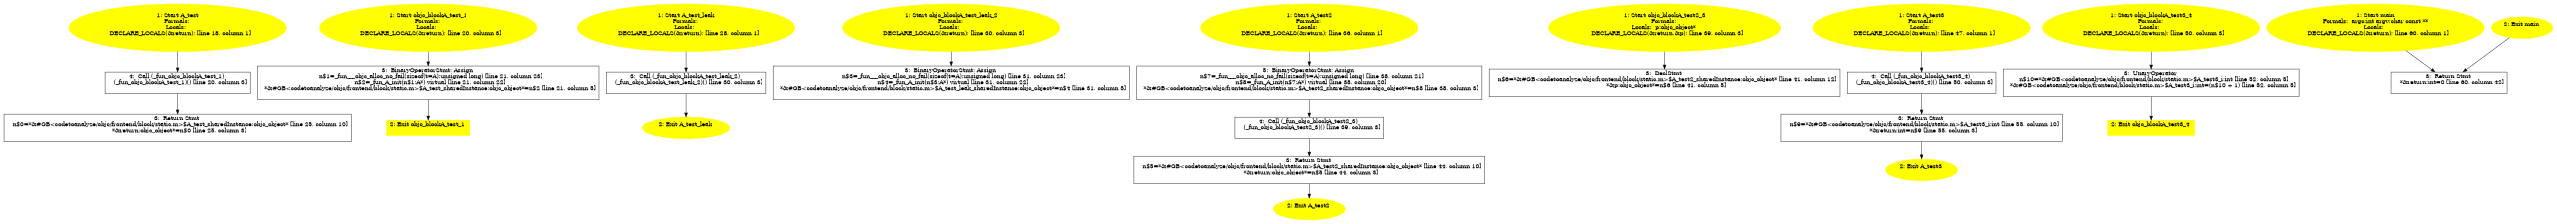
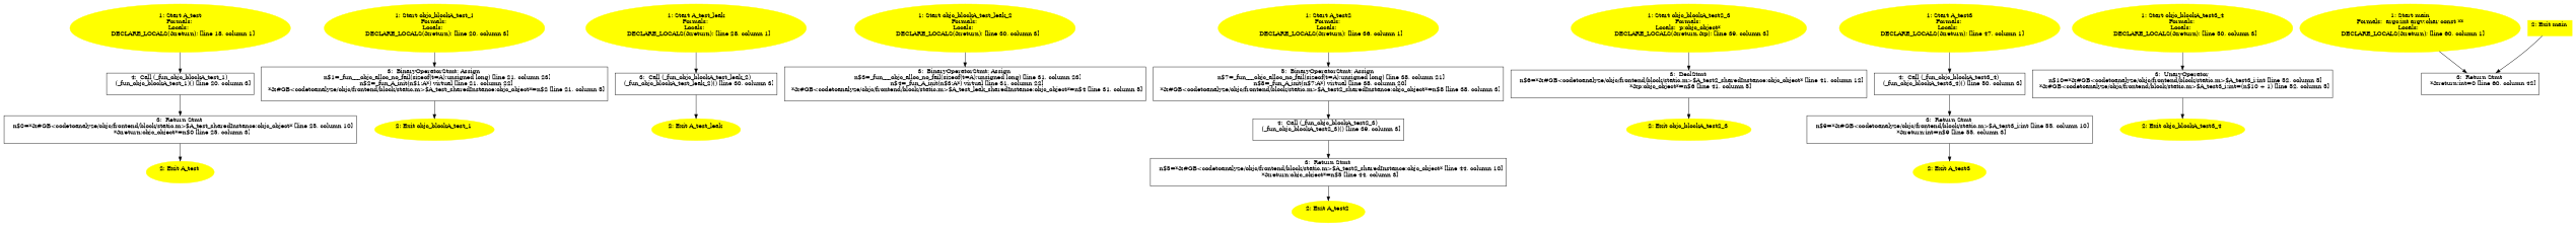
  digraph {
    fontname="DejaVu Serif"
    node [color=yellow fontname="DejaVu Serif" style=filled]
    edge [fontname="DejaVu Serif"]
    n1 [label="1: Start A_test\nFormals: \nLocals:  \n   DECLARE_LOCALS(&return); [line 18, column 1]\n "]
    n2 [label="4:  Call (_fun_objc_blockA_test_1) \n   (_fun_objc_blockA_test_1)() [line 20, column 3]\n " shape=box color="" style=""]
    n3 [label="3:  Return Stmt \n   n$0=*&#GB<codetoanalyze/objc/frontend/block/static.m>$A_test_sharedInstance:objc_object* [line 25, column 10]\n  *&return:objc_object*=n$0 [line 25, column 3]\n " shape=box color="" style=""]
+   n4 [label="2: Exit A_test \n  "]
    n5 [label="1: Start objc_blockA_test_1\nFormals: \nLocals:  \n   DECLARE_LOCALS(&return); [line 20, column 3]\n "]
    n6 [label="3:  BinaryOperatorStmt: Assign \n   n$1=_fun___objc_alloc_no_fail(sizeof(t=A):unsigned long) [line 21, column 23]\n  n$2=_fun_A_init(n$1:A*) virtual [line 21, column 22]\n  *&#GB<codetoanalyze/objc/frontend/block/static.m>$A_test_sharedInstance:objc_object*=n$2 [line 21, column 5]\n " shape=box color="" style=""]
-   n7 [label="2: Exit objc_blockA_test_1 \n  " shape=box]
+   n7 [label="2: Exit objc_blockA_test_1 \n  "]
    n8 [label="1: Start A_test_leak\nFormals: \nLocals:  \n   DECLARE_LOCALS(&return); [line 28, column 1]\n "]
    n9 [label="3:  Call (_fun_objc_blockA_test_leak_2) \n   (_fun_objc_blockA_test_leak_2)() [line 30, column 3]\n " shape=box color="" style=""]
    n10 [label="2: Exit A_test_leak \n  "]
    n11 [label="1: Start objc_blockA_test_leak_2\nFormals: \nLocals:  \n   DECLARE_LOCALS(&return); [line 30, column 3]\n "]
    n12 [label="3:  BinaryOperatorStmt: Assign \n   n$3=_fun___objc_alloc_no_fail(sizeof(t=A):unsigned long) [line 31, column 23]\n  n$4=_fun_A_init(n$3:A*) virtual [line 31, column 22]\n  *&#GB<codetoanalyze/objc/frontend/block/static.m>$A_test_leak_sharedInstance:objc_object*=n$4 [line 31, column 5]\n " shape=box color="" style=""]
    n13 [label="1: Start A_test2\nFormals: \nLocals:  \n   DECLARE_LOCALS(&return); [line 36, column 1]\n "]
    n14 [label="5:  BinaryOperatorStmt: Assign \n   n$7=_fun___objc_alloc_no_fail(sizeof(t=A):unsigned long) [line 38, column 21]\n  n$8=_fun_A_init(n$7:A*) virtual [line 38, column 20]\n  *&#GB<codetoanalyze/objc/frontend/block/static.m>$A_test2_sharedInstance:objc_object*=n$8 [line 38, column 3]\n " shape=box color="" style=""]
    n15 [label="4:  Call (_fun_objc_blockA_test2_3) \n   (_fun_objc_blockA_test2_3)() [line 39, column 3]\n " shape=box color="" style=""]
    n16 [label="3:  Return Stmt \n   n$5=*&#GB<codetoanalyze/objc/frontend/block/static.m>$A_test2_sharedInstance:objc_object* [line 44, column 10]\n  *&return:objc_object*=n$5 [line 44, column 3]\n " shape=box color="" style=""]
    n17 [label="2: Exit A_test2 \n  "]
    n18 [label="1: Start objc_blockA_test2_3\nFormals: \nLocals:  p:objc_object* \n   DECLARE_LOCALS(&return,&p); [line 39, column 3]\n "]
    n19 [label="3:  DeclStmt \n   n$6=*&#GB<codetoanalyze/objc/frontend/block/static.m>$A_test2_sharedInstance:objc_object* [line 41, column 12]\n  *&p:objc_object*=n$6 [line 41, column 5]\n " shape=box color="" style=""]
+   n20 [label="2: Exit objc_blockA_test2_3 \n  "]
    n21 [label="1: Start A_test3\nFormals: \nLocals:  \n   DECLARE_LOCALS(&return); [line 47, column 1]\n "]
    n22 [label="4:  Call (_fun_objc_blockA_test3_4) \n   (_fun_objc_blockA_test3_4)() [line 50, column 3]\n " shape=box color="" style=""]
    n23 [label="3:  Return Stmt \n   n$9=*&#GB<codetoanalyze/objc/frontend/block/static.m>$A_test3_i:int [line 55, column 10]\n  *&return:int=n$9 [line 55, column 3]\n " shape=box color="" style=""]
    n24 [label="2: Exit A_test3 \n  "]
    n25 [label="1: Start objc_blockA_test3_4\nFormals: \nLocals:  \n   DECLARE_LOCALS(&return); [line 50, column 3]\n "]
    n26 [label="3:  UnaryOperator \n   n$10=*&#GB<codetoanalyze/objc/frontend/block/static.m>$A_test3_i:int [line 52, column 5]\n  *&#GB<codetoanalyze/objc/frontend/block/static.m>$A_test3_i:int=(n$10 + 1) [line 52, column 5]\n " shape=box color="" style=""]
-   n27 [label="2: Exit objc_blockA_test3_4 \n  " shape=box]
+   n27 [label="2: Exit objc_blockA_test3_4 \n  "]
    n28 [label="1: Start main\nFormals:  argc:int argv:char const **\nLocals:  \n   DECLARE_LOCALS(&return); [line 60, column 1]\n "]
    n29 [label="3:  Return Stmt \n   *&return:int=0 [line 60, column 42]\n " shape=box color="" style=""]
-   n30 [label="2: Exit main \n  "]
+   n30 [label="2: Exit main \n  " shape=box]
    n1 -> n2
    n2 -> n3
+   n3 -> n4
    n5 -> n6
    n6 -> n7
    n8 -> n9
    n9 -> n10
    n11 -> n12
    n13 -> n14
    n14 -> n15
    n15 -> n16
    n16 -> n17
    n18 -> n19
+   n19 -> n20
    n21 -> n22
    n22 -> n23
    n23 -> n24
    n25 -> n26
    n26 -> n27
    n28 -> n29
    n30 -> n29
  }
